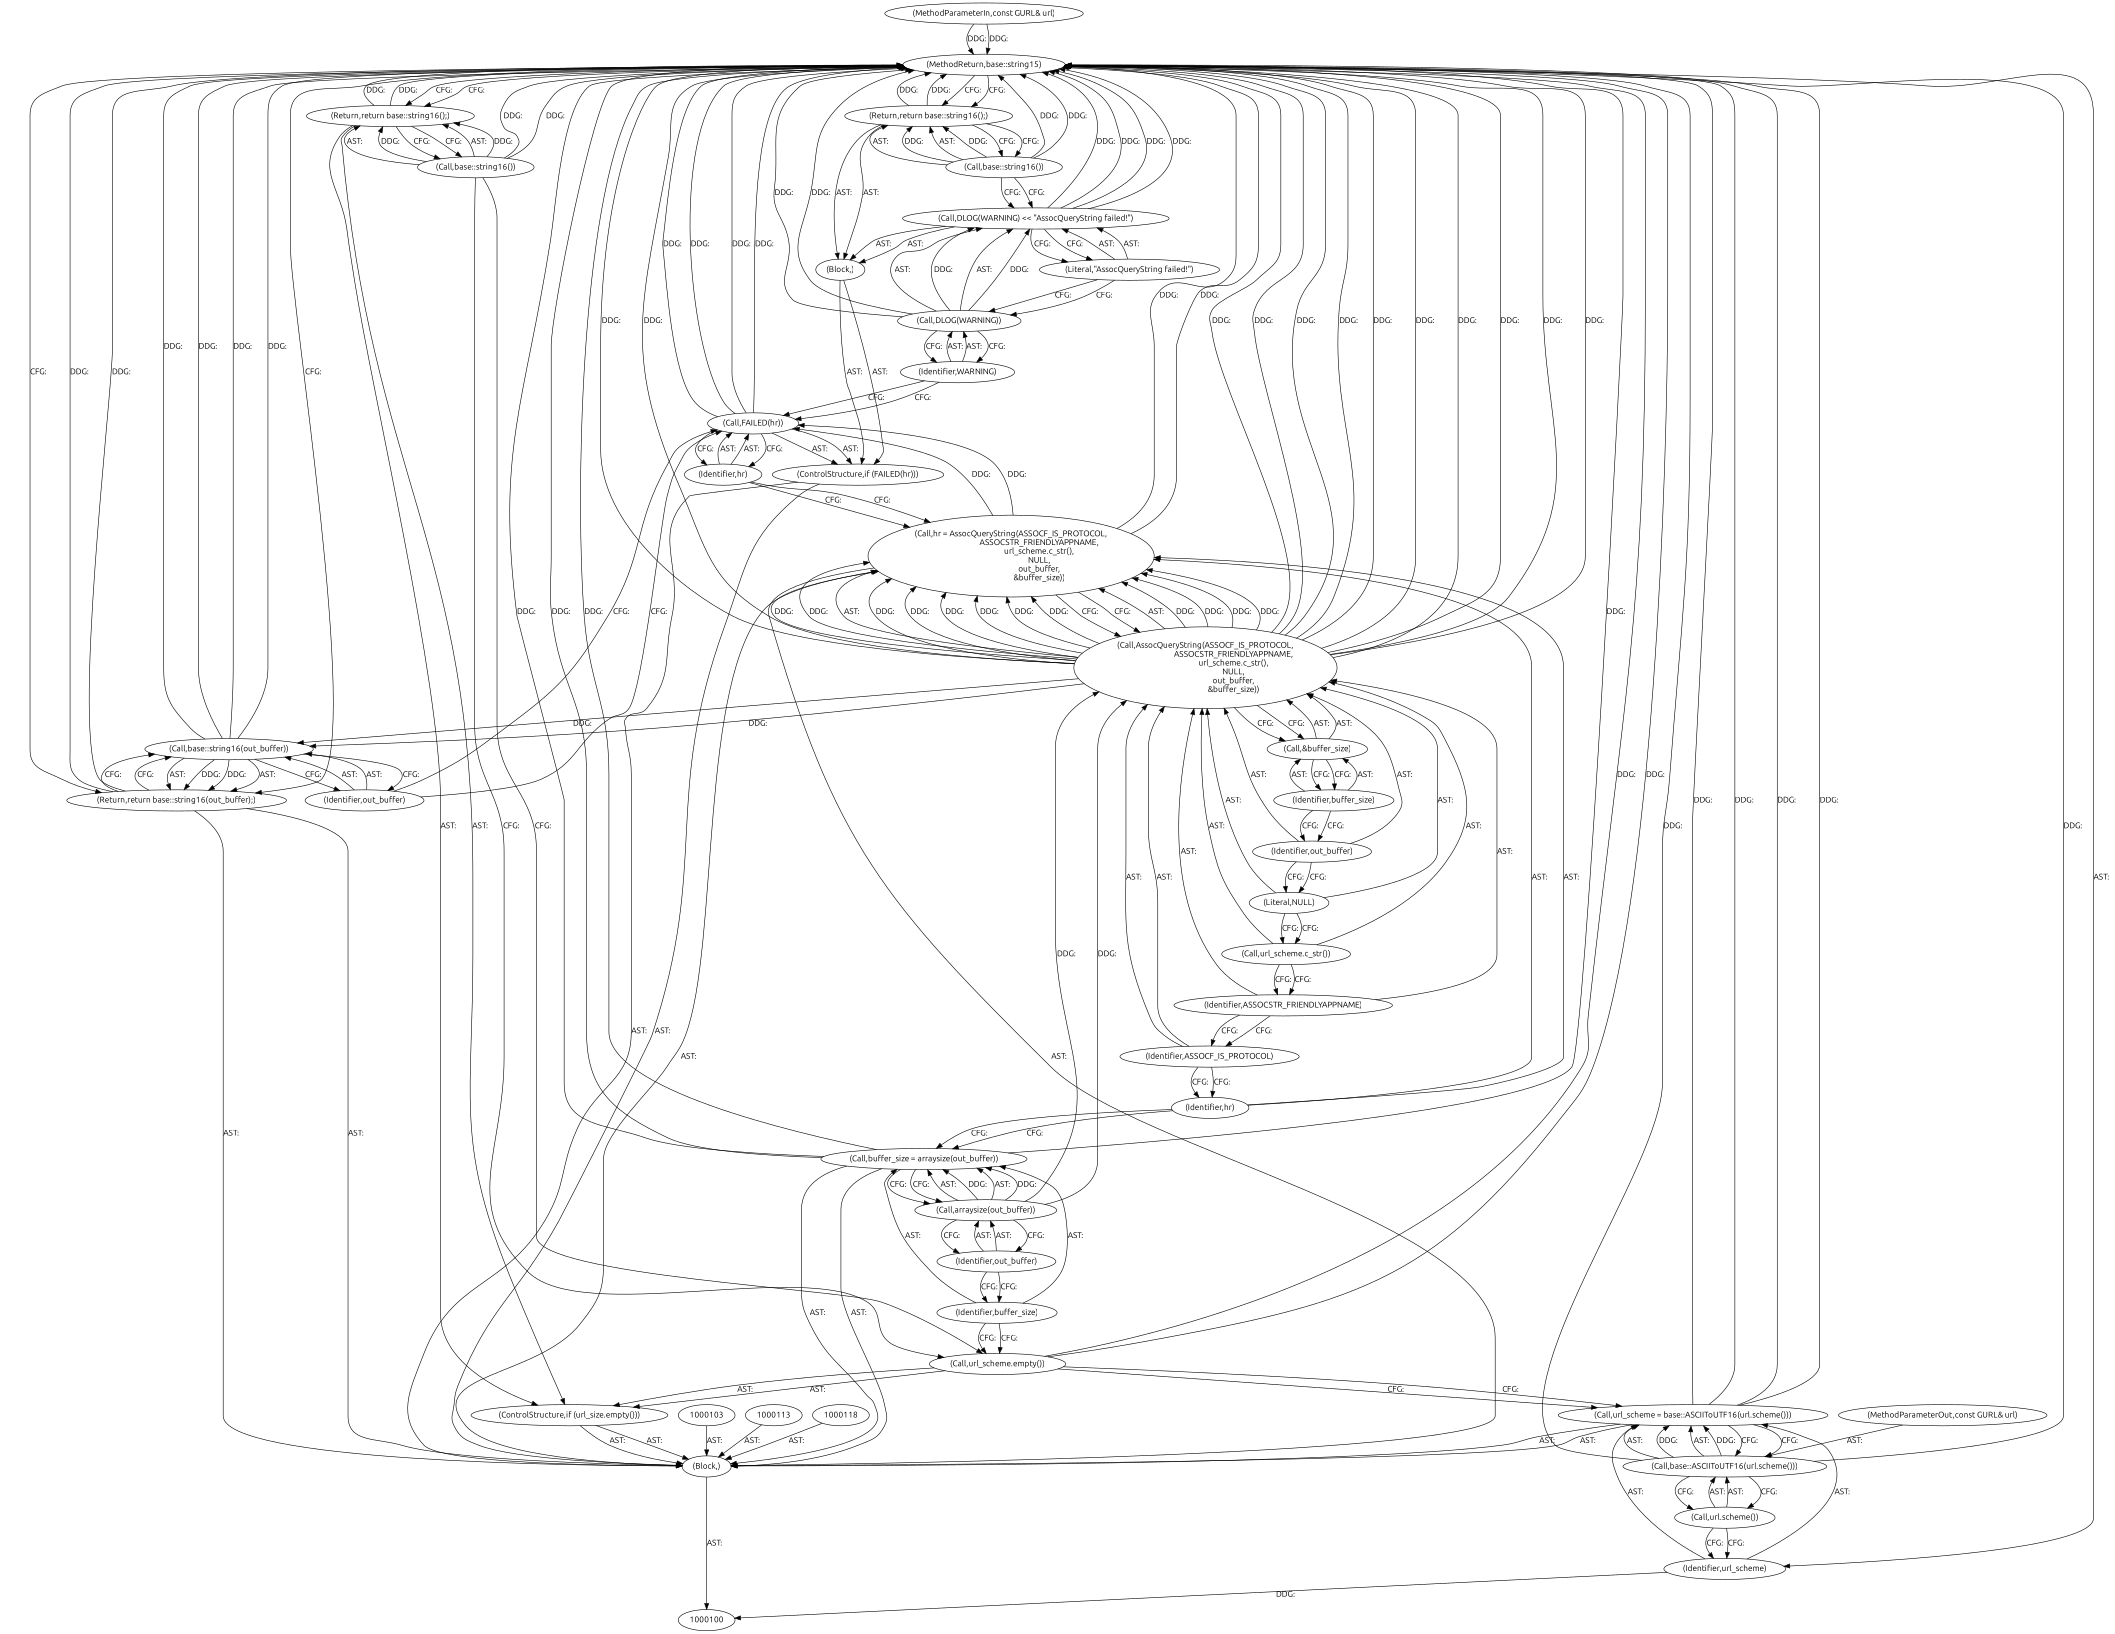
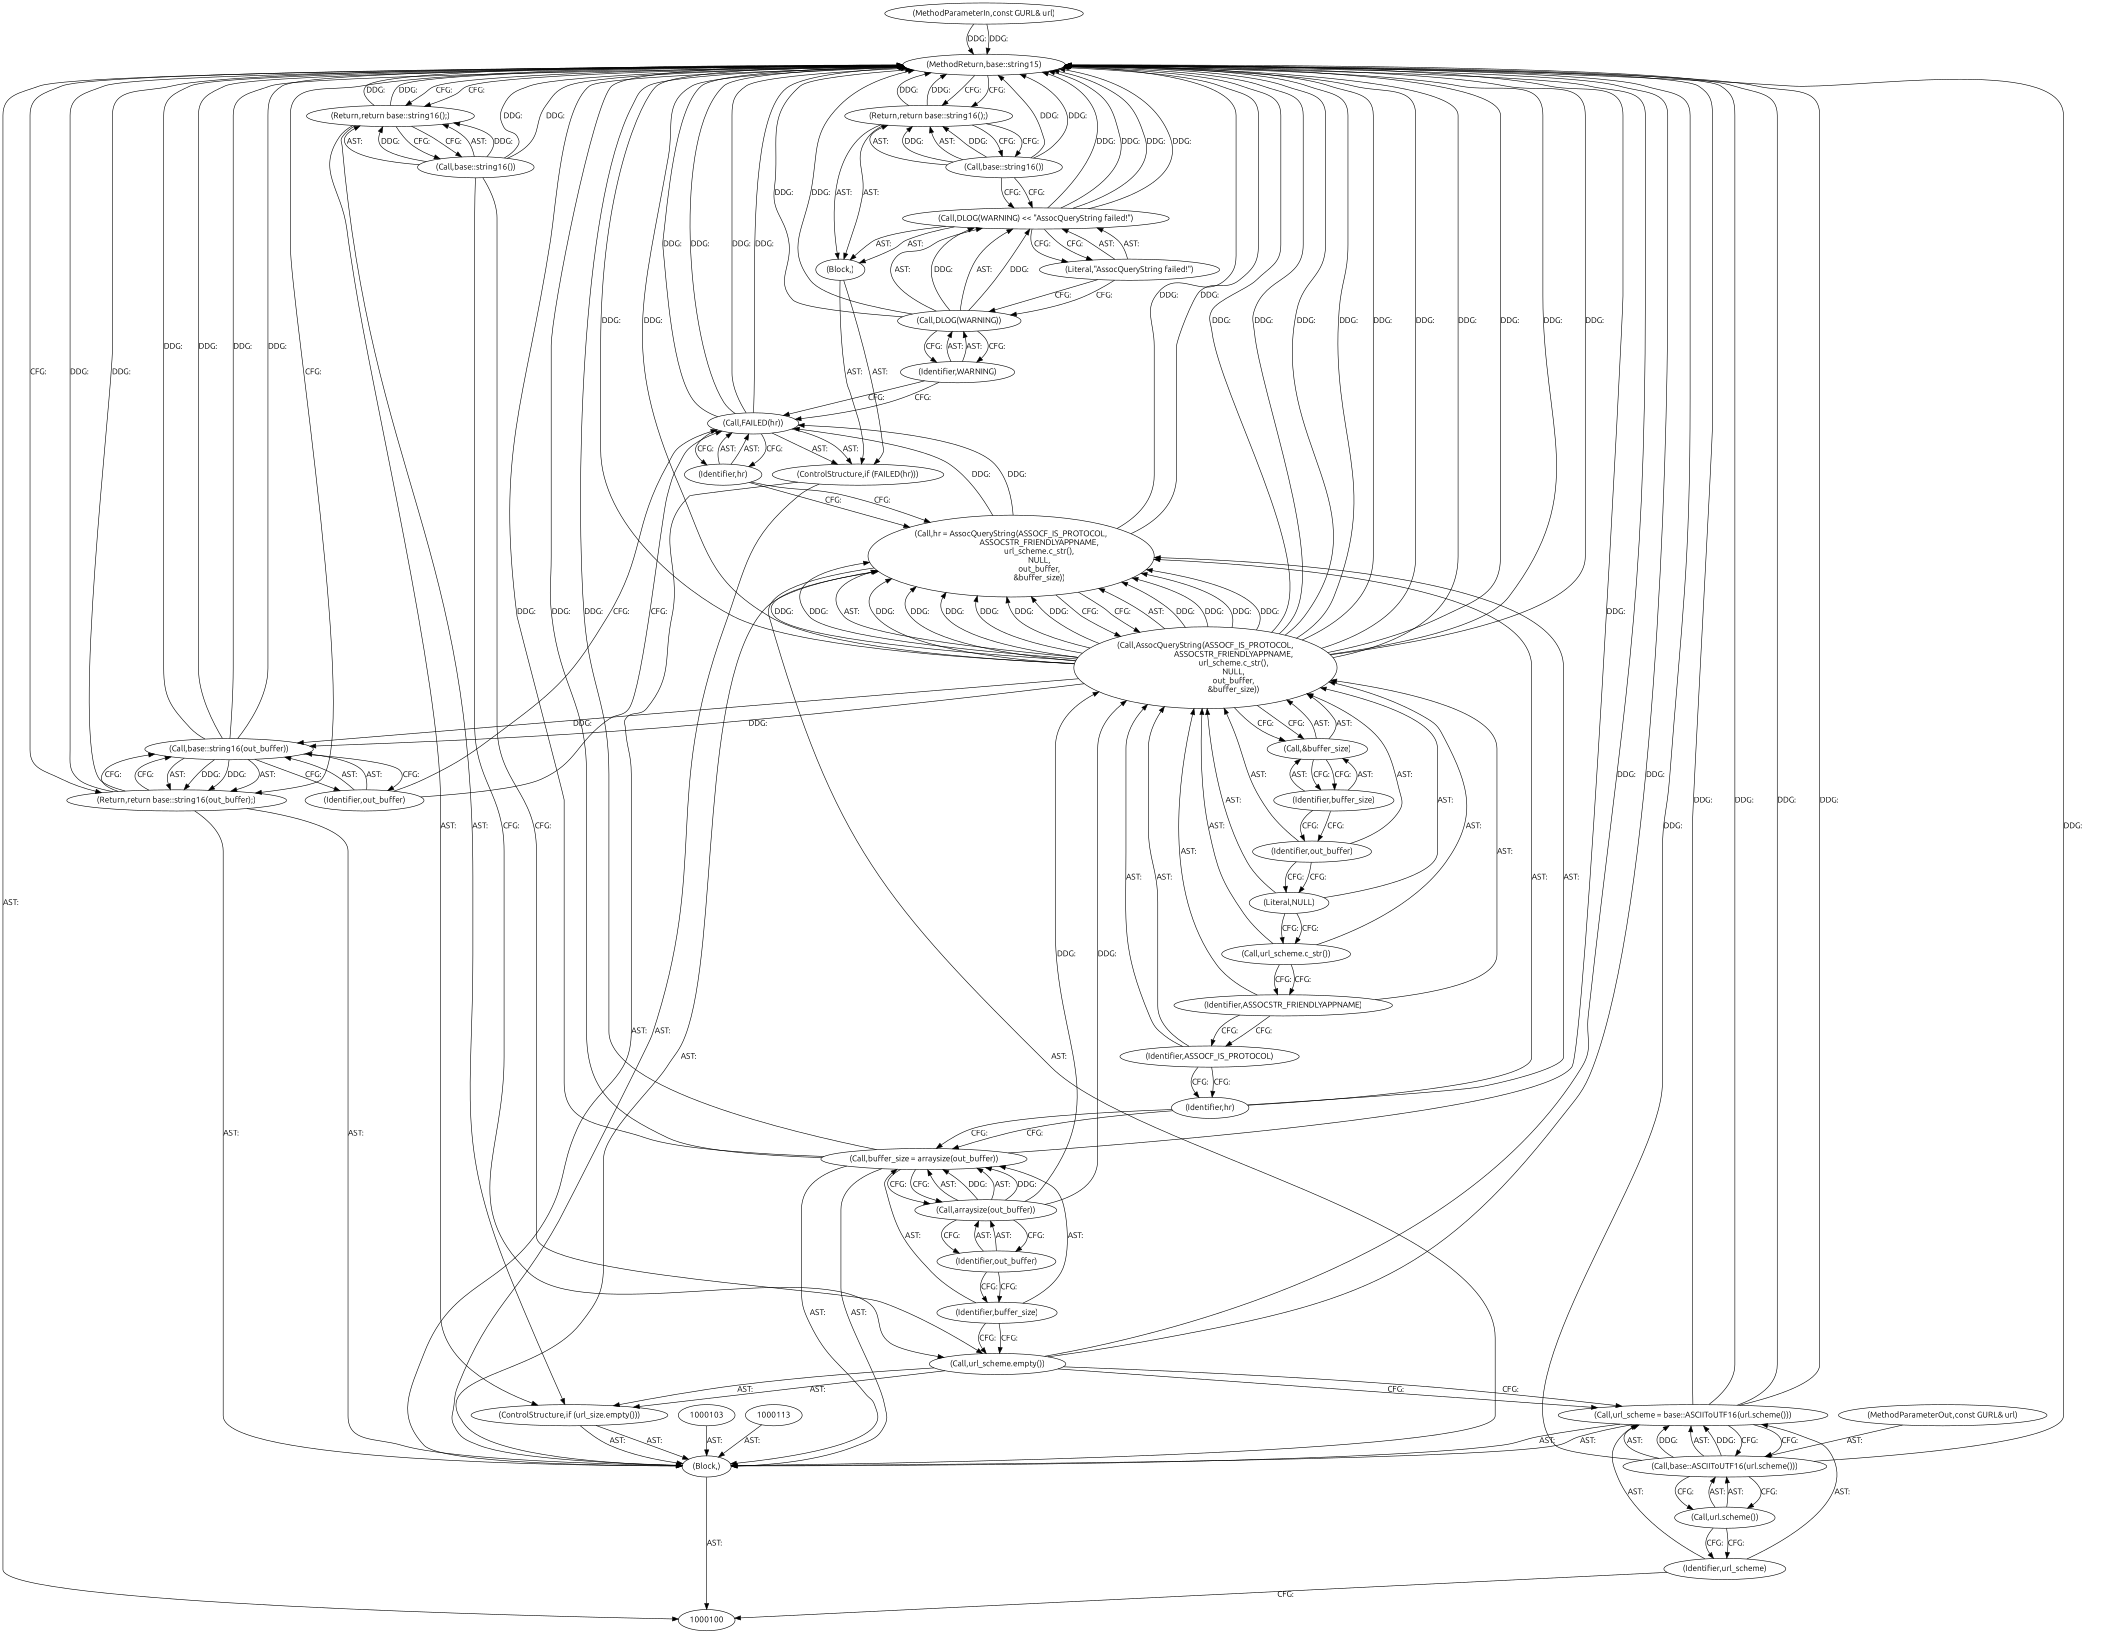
  digraph {
    fontname=Ubuntu
    node [fontname=Ubuntu]
    edge [fontname=Ubuntu]
    n1 [label="(MethodReturn,base::string15)"]
    n2 [label="(Return,return base::string16();)"]
    n3 [label="(Return,return base::string16(out_buffer);)"]
    n4 [label="(Return,return base::string16();)"]
    1000100
    n6 [label="(Block,)"]
    n7 [label="(Call,base::string16())"]
    n8 [label="(Block,)"]
    n9 [label="(Call,base::string16(out_buffer))"]
    n10 [label="(ControlStructure,if (url_size.empty()))"]
    n11 [label="(Call,base::string16())"]
    n12 [label="(MethodParameterIn,const GURL& url)"]
    n13 [label="(MethodParameterOut,const GURL& url)"]
    n14 [label="(Call,base::ASCIIToUTF16(url.scheme()))"]
    n15 [label="(Call,url_scheme.c_str())"]
    n16 [label="(Call,AssocQueryString(ASSOCF_IS_PROTOCOL,\n                                ASSOCSTR_FRIENDLYAPPNAME,\n                                url_scheme.c_str(),\n                                NULL,\n                                out_buffer,\n                                &buffer_size))"]
    n17 [label="(Identifier,ASSOCSTR_FRIENDLYAPPNAME)"]
    n18 [label="(Call,&buffer_size)"]
    n19 [label="(Call,hr = AssocQueryString(ASSOCF_IS_PROTOCOL,\n                                ASSOCSTR_FRIENDLYAPPNAME,\n                                url_scheme.c_str(),\n                                NULL,\n                                out_buffer,\n                                &buffer_size))"]
    n20 [label="(Identifier,ASSOCF_IS_PROTOCOL)"]
    n21 [label="(Literal,NULL)"]
    n22 [label="(Identifier,out_buffer)"]
    n23 [label="(Identifier,buffer_size)"]
    n24 [label="(Identifier,hr)"]
    n25 [label="(Call,FAILED(hr))"]
    n26 [label="(ControlStructure,if (FAILED(hr)))"]
    n27 [label="(Identifier,WARNING)"]
    n28 [label="(Call,DLOG(WARNING))"]
    n29 [label="(Call,DLOG(WARNING) << \"AssocQueryString failed!\")"]
    n30 [label="(Literal,\"AssocQueryString failed!\")"]
    n31 [label="(Identifier,out_buffer)"]
    n32 [label="(Call,url_scheme = base::ASCIIToUTF16(url.scheme()))"]
    n33 [label="(Call,url.scheme())"]
    n34 [label="(Identifier,url_scheme)"]
    n35 [label="(Call,url_scheme.empty())"]
    n36 [label="(Call,arraysize(out_buffer))"]
    n37 [label="(Identifier,out_buffer)"]
    n38 [label="(Call,buffer_size = arraysize(out_buffer))"]
    n39 [label="(Identifier,buffer_size)"]
    n40 [label="(Identifier,hr)"]
    1000103
    1000113
-   1000118
    n1 -> n2 [label="CFG: "]
    n1 -> n2 [label="CFG: "]
    n1 -> n3 [label="CFG: "]
    n1 -> n3 [label="CFG: "]
    n1 -> n4 [label="CFG: "]
    n1 -> n4 [label="CFG: "]
-   n1 -> n34 [label="AST: "]
+   n1 -> 1000100 [label="AST: "]
    n2 -> n1 [label="DDG: "]
    n2 -> n1 [label="DDG: "]
    n2 -> n6 [label="AST: "]
    n2 -> n6 [label="AST: "]
    n2 -> n7 [label="CFG: "]
    n2 -> n7 [label="CFG: "]
    n3 -> n1 [label="DDG: "]
    n3 -> n1 [label="DDG: "]
    n3 -> n8 [label="AST: "]
    n3 -> n8 [label="AST: "]
    n3 -> n9 [label="CFG: "]
    n3 -> n9 [label="CFG: "]
    n4 -> n1 [label="DDG: "]
    n4 -> n1 [label="DDG: "]
    n4 -> n10 [label="AST: "]
    n4 -> n10 [label="AST: "]
    n4 -> n11 [label="CFG: "]
    n4 -> n11 [label="CFG: "]
    n6 -> n26 [label="AST: "]
    n6 -> n26 [label="AST: "]
    n7 -> n1 [label="DDG: "]
    n7 -> n1 [label="DDG: "]
    n7 -> n2 [label="AST: "]
    n7 -> n2 [label="DDG: "]
    n7 -> n2 [label="AST: "]
    n7 -> n2 [label="DDG: "]
    n7 -> n29 [label="CFG: "]
    n7 -> n29 [label="CFG: "]
    n8 -> 1000100 [label="AST: "]
    n9 -> n1 [label="DDG: "]
    n9 -> n1 [label="DDG: "]
    n9 -> n1 [label="DDG: "]
    n9 -> n1 [label="DDG: "]
    n9 -> n3 [label="AST: "]
    n9 -> n3 [label="DDG: "]
    n9 -> n3 [label="AST: "]
    n9 -> n3 [label="DDG: "]
    n9 -> n31 [label="CFG: "]
    n9 -> n31 [label="CFG: "]
    n10 -> n8 [label="AST: "]
    n10 -> n8 [label="AST: "]
    n11 -> n1 [label="DDG: "]
    n11 -> n1 [label="DDG: "]
    n11 -> n4 [label="AST: "]
    n11 -> n4 [label="DDG: "]
    n11 -> n4 [label="AST: "]
    n11 -> n4 [label="DDG: "]
    n11 -> n35 [label="CFG: "]
    n11 -> n35 [label="CFG: "]
    n12 -> n1 [label="DDG: "]
    n12 -> n1 [label="DDG: "]
    n13 -> n14 [label="AST: "]
    n14 -> n1 [label="DDG: "]
    n14 -> n1 [label="DDG: "]
    n14 -> n32 [label="AST: "]
    n14 -> n32 [label="DDG: "]
    n14 -> n32 [label="AST: "]
    n14 -> n32 [label="DDG: "]
    n14 -> n33 [label="CFG: "]
    n14 -> n33 [label="CFG: "]
    n15 -> n16 [label="AST: "]
    n15 -> n16 [label="AST: "]
    n15 -> n17 [label="CFG: "]
    n15 -> n17 [label="CFG: "]
    n16 -> n1 [label="DDG: "]
    n16 -> n1 [label="DDG: "]
    n16 -> n1 [label="DDG: "]
    n16 -> n1 [label="DDG: "]
    n16 -> n1 [label="DDG: "]
    n16 -> n1 [label="DDG: "]
    n16 -> n1 [label="DDG: "]
    n16 -> n1 [label="DDG: "]
    n16 -> n1 [label="DDG: "]
    n16 -> n1 [label="DDG: "]
    n16 -> n1 [label="DDG: "]
    n16 -> n1 [label="DDG: "]
    n16 -> n9 [label="DDG: "]
    n16 -> n9 [label="DDG: "]
    n16 -> n18 [label="CFG: "]
    n16 -> n18 [label="CFG: "]
    n16 -> n19 [label="AST: "]
    n16 -> n19 [label="DDG: "]
    n16 -> n19 [label="DDG: "]
    n16 -> n19 [label="DDG: "]
    n16 -> n19 [label="DDG: "]
    n16 -> n19 [label="DDG: "]
    n16 -> n19 [label="DDG: "]
    n16 -> n19 [label="AST: "]
    n16 -> n19 [label="DDG: "]
    n16 -> n19 [label="DDG: "]
    n16 -> n19 [label="DDG: "]
    n16 -> n19 [label="DDG: "]
    n16 -> n19 [label="DDG: "]
    n16 -> n19 [label="DDG: "]
    n17 -> n16 [label="AST: "]
    n17 -> n16 [label="AST: "]
    n17 -> n20 [label="CFG: "]
    n17 -> n20 [label="CFG: "]
    n18 -> n16 [label="AST: "]
    n18 -> n16 [label="AST: "]
    n18 -> n23 [label="CFG: "]
    n18 -> n23 [label="CFG: "]
    n19 -> n1 [label="DDG: "]
    n19 -> n1 [label="DDG: "]
    n19 -> n8 [label="AST: "]
    n19 -> n8 [label="AST: "]
    n19 -> n16 [label="CFG: "]
    n19 -> n16 [label="CFG: "]
    n19 -> n25 [label="DDG: "]
    n19 -> n25 [label="DDG: "]
    n20 -> n16 [label="AST: "]
    n20 -> n16 [label="AST: "]
    n20 -> n40 [label="CFG: "]
    n20 -> n40 [label="CFG: "]
    n21 -> n15 [label="CFG: "]
    n21 -> n15 [label="CFG: "]
    n21 -> n16 [label="AST: "]
    n21 -> n16 [label="AST: "]
    n22 -> n16 [label="AST: "]
    n22 -> n16 [label="AST: "]
    n22 -> n21 [label="CFG: "]
    n22 -> n21 [label="CFG: "]
    n23 -> n18 [label="AST: "]
    n23 -> n18 [label="AST: "]
    n23 -> n22 [label="CFG: "]
    n23 -> n22 [label="CFG: "]
    n24 -> n19 [label="CFG: "]
    n24 -> n19 [label="CFG: "]
    n24 -> n25 [label="AST: "]
    n24 -> n25 [label="AST: "]
    n25 -> n1 [label="DDG: "]
    n25 -> n1 [label="DDG: "]
    n25 -> n1 [label="DDG: "]
    n25 -> n1 [label="DDG: "]
    n25 -> n24 [label="CFG: "]
    n25 -> n24 [label="CFG: "]
    n25 -> n26 [label="AST: "]
    n25 -> n26 [label="AST: "]
    n26 -> n8 [label="AST: "]
    n26 -> n8 [label="AST: "]
    n27 -> n25 [label="CFG: "]
    n27 -> n25 [label="CFG: "]
    n27 -> n28 [label="AST: "]
    n27 -> n28 [label="AST: "]
    n28 -> n1 [label="DDG: "]
    n28 -> n1 [label="DDG: "]
    n28 -> n27 [label="CFG: "]
    n28 -> n27 [label="CFG: "]
    n28 -> n29 [label="AST: "]
    n28 -> n29 [label="DDG: "]
    n28 -> n29 [label="AST: "]
    n28 -> n29 [label="DDG: "]
    n29 -> n1 [label="DDG: "]
    n29 -> n1 [label="DDG: "]
    n29 -> n1 [label="DDG: "]
    n29 -> n1 [label="DDG: "]
    n29 -> n6 [label="AST: "]
    n29 -> n6 [label="AST: "]
    n29 -> n30 [label="CFG: "]
    n29 -> n30 [label="CFG: "]
    n30 -> n28 [label="CFG: "]
    n30 -> n28 [label="CFG: "]
    n30 -> n29 [label="AST: "]
    n30 -> n29 [label="AST: "]
    n31 -> n9 [label="AST: "]
    n31 -> n9 [label="AST: "]
    n31 -> n25 [label="CFG: "]
    n31 -> n25 [label="CFG: "]
    n32 -> n1 [label="DDG: "]
    n32 -> n1 [label="DDG: "]
    n32 -> n1 [label="DDG: "]
    n32 -> n1 [label="DDG: "]
    n32 -> n8 [label="AST: "]
    n32 -> n8 [label="AST: "]
    n32 -> n14 [label="CFG: "]
    n32 -> n14 [label="CFG: "]
    n33 -> n14 [label="AST: "]
    n33 -> n14 [label="AST: "]
    n33 -> n34 [label="CFG: "]
    n33 -> n34 [label="CFG: "]
-   n34 -> 1000100 [label="DDG: "]
+   n34 -> 1000100 [label="CFG: "]
    n34 -> n32 [label="AST: "]
    n34 -> n32 [label="AST: "]
    n35 -> n1 [label="DDG: "]
    n35 -> n1 [label="DDG: "]
    n35 -> n10 [label="AST: "]
    n35 -> n10 [label="AST: "]
    n35 -> n32 [label="CFG: "]
    n35 -> n32 [label="CFG: "]
    n36 -> n16 [label="DDG: "]
    n36 -> n16 [label="DDG: "]
    n36 -> n37 [label="CFG: "]
    n36 -> n37 [label="CFG: "]
    n36 -> n38 [label="AST: "]
    n36 -> n38 [label="DDG: "]
    n36 -> n38 [label="AST: "]
    n36 -> n38 [label="DDG: "]
    n37 -> n36 [label="AST: "]
    n37 -> n36 [label="AST: "]
    n37 -> n39 [label="CFG: "]
    n37 -> n39 [label="CFG: "]
    n38 -> n1 [label="DDG: "]
    n38 -> n1 [label="DDG: "]
    n38 -> n1 [label="DDG: "]
    n38 -> n1 [label="DDG: "]
    n38 -> n8 [label="AST: "]
    n38 -> n8 [label="AST: "]
    n38 -> n36 [label="CFG: "]
    n38 -> n36 [label="CFG: "]
    n39 -> n35 [label="CFG: "]
    n39 -> n35 [label="CFG: "]
    n39 -> n38 [label="AST: "]
    n39 -> n38 [label="AST: "]
    n40 -> n19 [label="AST: "]
    n40 -> n19 [label="AST: "]
    n40 -> n38 [label="CFG: "]
    n40 -> n38 [label="CFG: "]
    1000103 -> n8 [label="AST: "]
    1000113 -> n8 [label="AST: "]
-   1000118 -> n8 [label="AST: "]
  }
